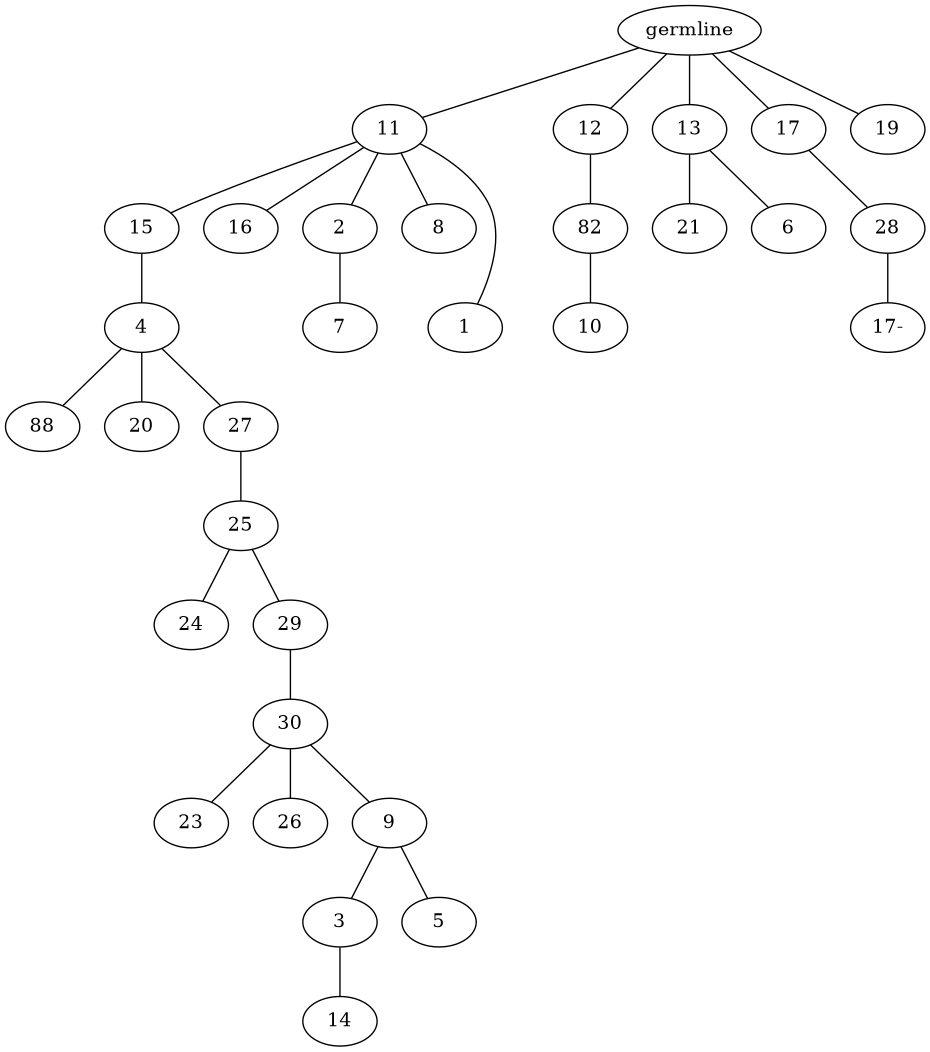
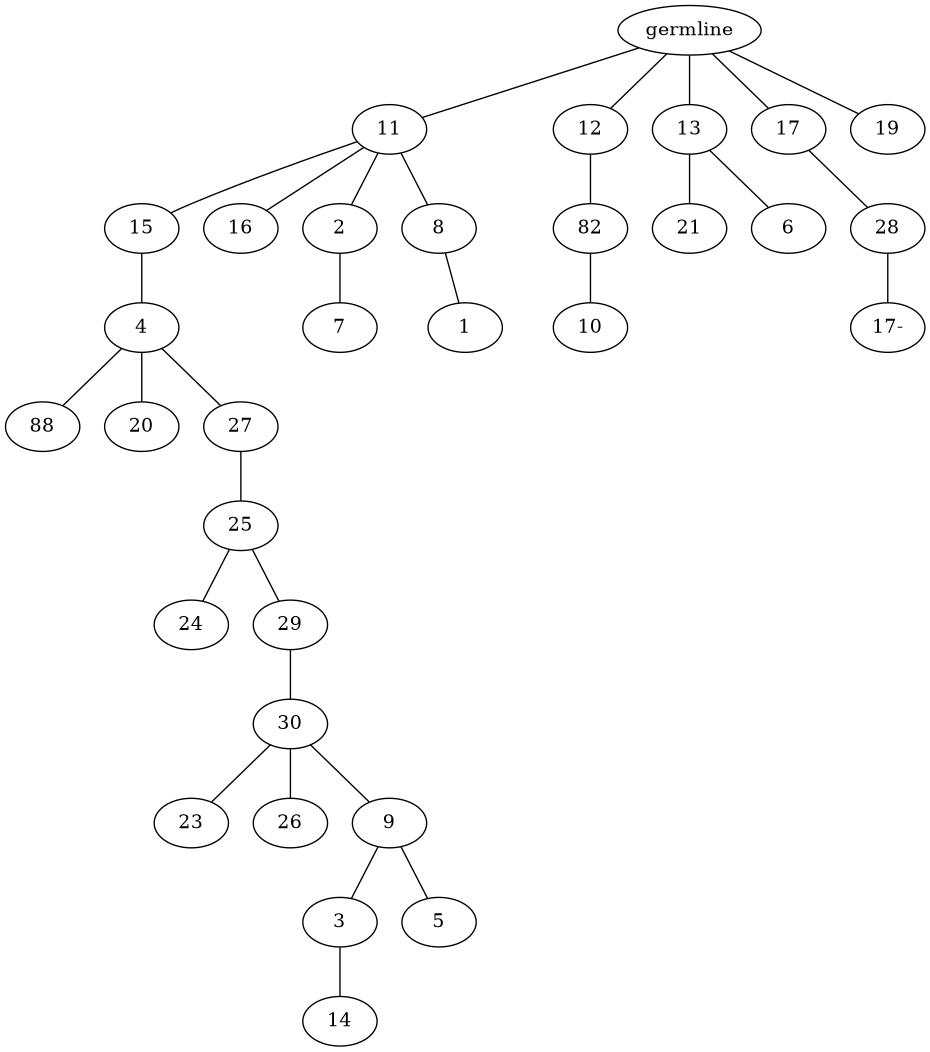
  graph {
    n1 [label=germline]
    n2 [label=11]
    n3 [label=12]
    n4 [label=13]
    n5 [label=17]
    n6 [label=19]
    n7 [label=15]
    n8 [label=16]
    n9 [label=2]
    n10 [label=8]
    n11 [label=82]
    n12 [label=21]
    n13 [label=6]
    n14 [label=28]
    n15 [label=4]
    n16 [label=7]
    n17 [label=1]
    n18 [label=88]
    n19 [label=20]
    n20 [label=27]
    n21 [label=25]
    n22 [label=24]
    n23 [label=29]
    n24 [label=30]
    n25 [label=23]
    n26 [label=26]
    n27 [label=9]
    n28 [label=3]
    n29 [label=5]
    n30 [label=14]
    n31 [label=10]
    n32 [label="17-"]
    n1 -- n2
    n1 -- n3
    n1 -- n4
    n1 -- n5
    n1 -- n6
    n2 -- n7
    n2 -- n8
    n2 -- n9
    n2 -- n10
    n3 -- n11
    n4 -- n12
    n4 -- n13
    n5 -- n14
    n7 -- n15
    n9 -- n16
-   n2 -- n17
+   n10 -- n17
    n11 -- n31
    n14 -- n32
    n15 -- n18
    n15 -- n19
    n15 -- n20
    n20 -- n21
    n21 -- n22
    n21 -- n23
    n23 -- n24
    n24 -- n25
    n24 -- n26
    n24 -- n27
    n27 -- n28
    n27 -- n29
    n28 -- n30
  }
